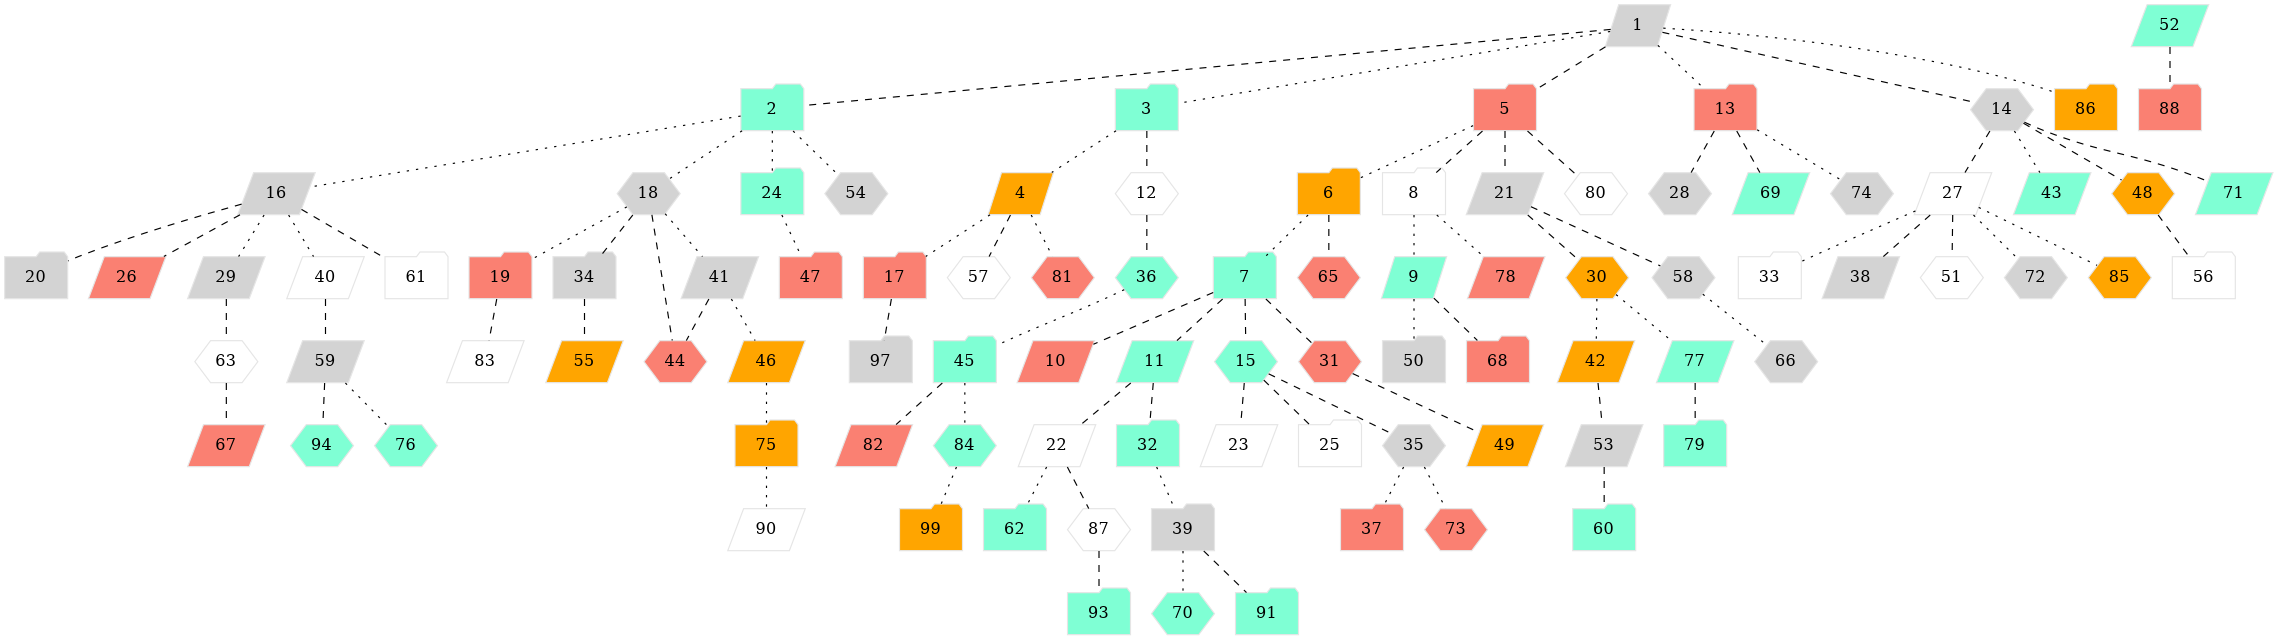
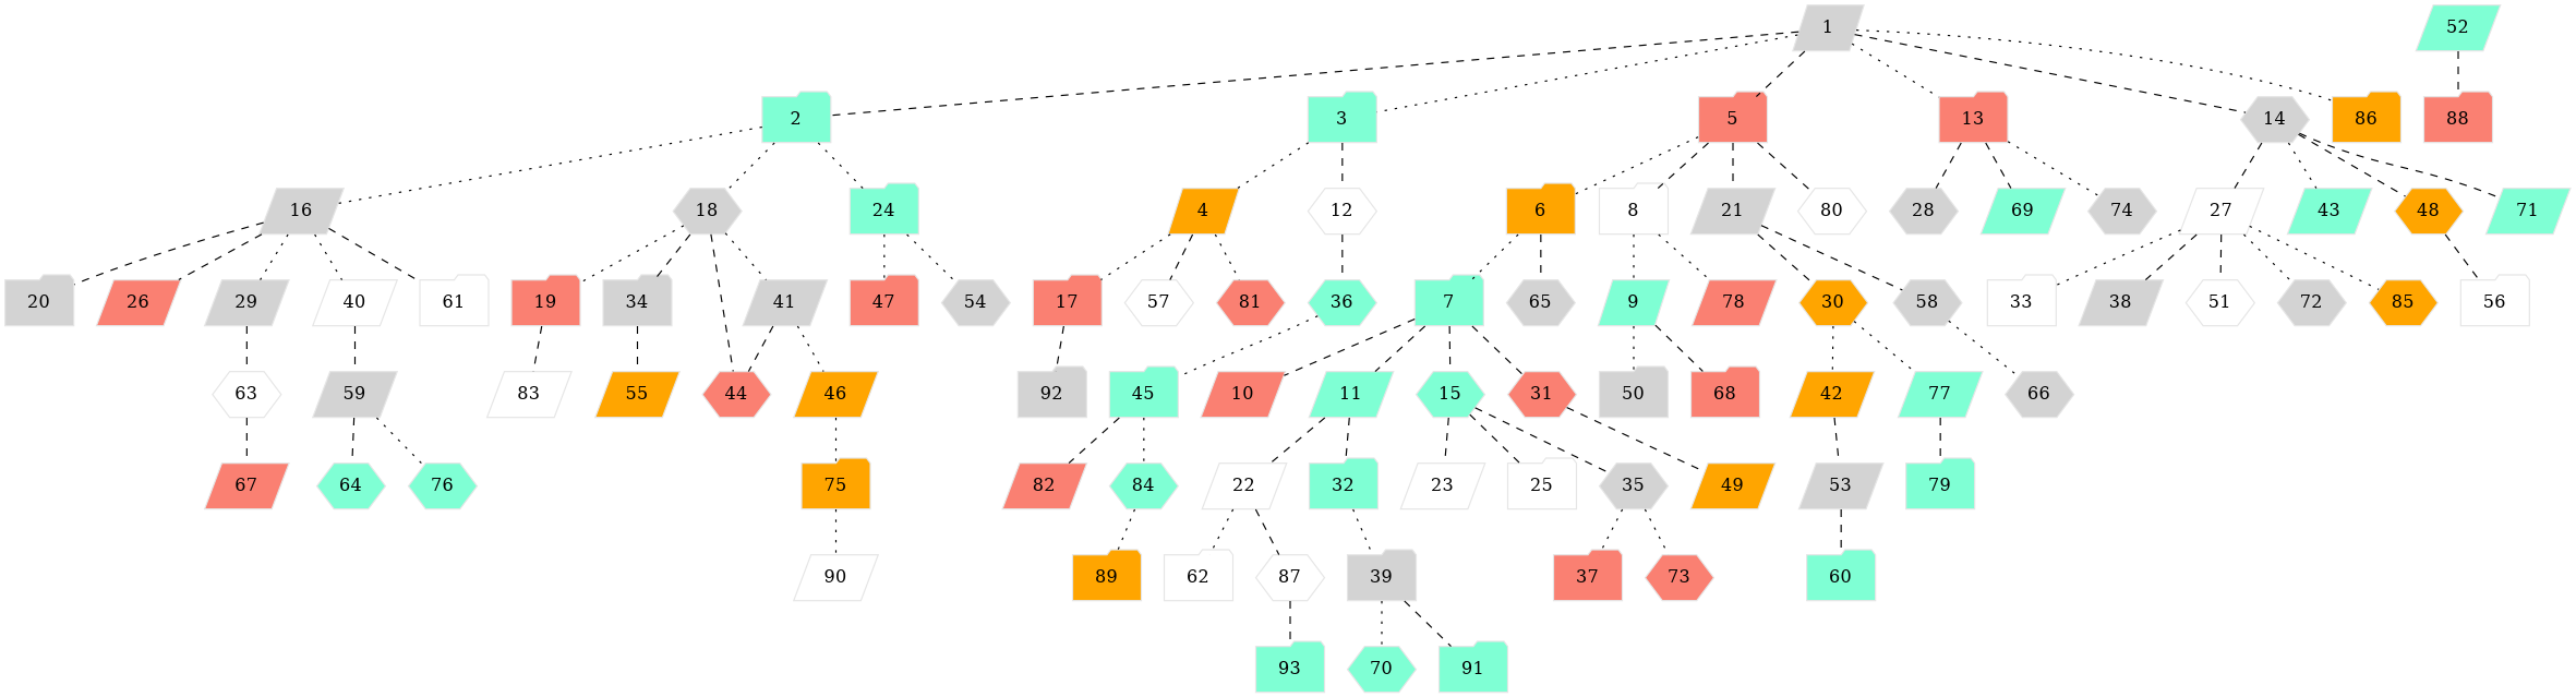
  graph {
    node [color=gray90 fillcolor=aquamarine shape=folder style=filled]
    edge [style=dashed]
    1 [fillcolor=lightgrey shape=parallelogram]
    2
    3
    5 [fillcolor=salmon]
    13 [fillcolor=salmon]
    14 [fillcolor=lightgrey shape=hexagon]
    86 [fillcolor=orange]
    16 [fillcolor=lightgrey shape=parallelogram]
    18 [fillcolor=lightgrey shape=hexagon]
    24
    4 [fillcolor=orange shape=parallelogram]
    12 [fillcolor=white shape=hexagon]
    6 [fillcolor=orange]
    8 [fillcolor=white]
    21 [fillcolor=lightgrey shape=parallelogram]
    80 [fillcolor=white shape=hexagon]
    28 [fillcolor=lightgrey shape=hexagon]
    69 [shape=parallelogram]
    74 [fillcolor=lightgrey shape=hexagon]
    27 [fillcolor=white shape=parallelogram]
    43 [shape=parallelogram]
    48 [fillcolor=orange shape=hexagon]
    71 [shape=parallelogram]
    20 [fillcolor=lightgrey]
    26 [fillcolor=salmon shape=parallelogram]
    29 [fillcolor=lightgrey shape=parallelogram]
    40 [fillcolor=white shape=parallelogram]
    61 [fillcolor=white]
    19 [fillcolor=salmon]
    34 [fillcolor=lightgrey]
    41 [fillcolor=lightgrey shape=parallelogram]
    44 [fillcolor=salmon shape=hexagon]
    47 [fillcolor=salmon]
    54 [fillcolor=lightgrey shape=hexagon]
    17 [fillcolor=salmon]
    57 [fillcolor=white shape=hexagon]
    81 [fillcolor=salmon shape=hexagon]
    36 [shape=hexagon]
    82 [fillcolor=salmon shape=parallelogram]
    45
    84 [shape=hexagon]
-   92 [fillcolor=lightgrey label=97]
+   92 [fillcolor=lightgrey]
    7
-   65 [fillcolor=salmon shape=hexagon]
+   65 [fillcolor=lightgrey shape=hexagon]
    9 [shape=parallelogram]
    78 [fillcolor=salmon shape=parallelogram]
    30 [fillcolor=orange shape=hexagon]
    58 [fillcolor=lightgrey shape=hexagon]
    10 [fillcolor=salmon shape=parallelogram]
    11 [shape=parallelogram]
    15 [shape=hexagon]
    31 [fillcolor=salmon shape=hexagon]
    22 [fillcolor=white shape=parallelogram]
    32
    23 [fillcolor=white shape=parallelogram]
    25 [fillcolor=white]
    35 [fillcolor=lightgrey shape=hexagon]
    49 [fillcolor=orange shape=parallelogram]
    50 [fillcolor=lightgrey]
    68 [fillcolor=salmon]
-   62
+   62 [fillcolor=white]
    87 [fillcolor=white shape=hexagon]
    39 [fillcolor=lightgrey]
    33 [fillcolor=white]
    38 [fillcolor=lightgrey shape=parallelogram]
    51 [fillcolor=white shape=hexagon]
    72 [fillcolor=lightgrey shape=hexagon]
    85 [fillcolor=orange shape=hexagon]
    56 [fillcolor=white]
    37 [fillcolor=salmon]
    73 [fillcolor=salmon shape=hexagon]
    63 [fillcolor=white shape=hexagon]
    59 [fillcolor=lightgrey shape=parallelogram]
    83 [fillcolor=white shape=parallelogram]
    55 [fillcolor=orange shape=parallelogram]
    46 [fillcolor=orange shape=parallelogram]
    42 [fillcolor=orange shape=parallelogram]
    77 [shape=parallelogram]
    66 [fillcolor=lightgrey shape=hexagon]
    93
    67 [fillcolor=salmon shape=parallelogram]
    53 [fillcolor=lightgrey shape=parallelogram]
    79
    70 [shape=hexagon]
    91
-   64 [shape=hexagon label=94]
+   64 [shape=hexagon]
    76 [shape=hexagon]
    75 [fillcolor=orange]
    52 [shape=parallelogram]
    88 [fillcolor=salmon]
    60
-   89 [fillcolor=orange label=99]
+   89 [fillcolor=orange]
    90 [fillcolor=white shape=parallelogram]
    1 -- 2
    1 -- 3 [style=dotted]
    1 -- 5
    1 -- 13 [style=dotted]
    1 -- 14
    1 -- 86 [style=dotted]
    2 -- 16 [style=dotted]
    2 -- 18 [style=dotted]
    2 -- 24 [style=dotted]
    3 -- 4 [style=dotted]
    3 -- 12
    5 -- 6 [style=dotted]
    5 -- 8
    5 -- 21
    5 -- 80
    13 -- 28
    13 -- 69
    13 -- 74 [style=dotted]
    14 -- 27
    14 -- 43 [style=dotted]
    14 -- 48
    14 -- 71
    16 -- 20
    16 -- 26
    16 -- 29 [style=dotted]
    16 -- 40 [style=dotted]
    16 -- 61
    18 -- 19 [style=dotted]
    18 -- 34
    18 -- 41 [style=dotted]
    18 -- 44
    24 -- 47 [style=dotted]
-   2 -- 54 [style=dotted]
+   24 -- 54 [style=dotted]
    4 -- 17 [style=dotted]
    4 -- 57
    4 -- 81 [style=dotted]
    12 -- 36
    6 -- 7 [style=dotted]
    6 -- 65
    8 -- 9 [style=dotted]
    8 -- 78 [style=dotted]
    21 -- 30
    21 -- 58
    27 -- 33 [style=dotted]
    27 -- 38
    27 -- 51
    27 -- 72 [style=dotted]
    27 -- 85 [style=dotted]
    48 -- 56
    29 -- 63
    40 -- 59
    19 -- 83
    34 -- 55
    41 -- 44
    41 -- 46 [style=dotted]
    17 -- 92
    36 -- 45 [style=dotted]
    45 -- 82
    45 -- 84 [style=dotted]
    84 -- 89 [style=dotted]
    7 -- 10
    7 -- 11
    7 -- 15
    7 -- 31
    9 -- 50 [style=dotted]
    9 -- 68
    30 -- 42 [style=dotted]
    30 -- 77 [style=dotted]
    58 -- 66 [style=dotted]
    11 -- 22
    11 -- 32
    15 -- 23
    15 -- 25
    15 -- 35
    31 -- 49
    22 -- 62 [style=dotted]
    22 -- 87
    32 -- 39 [style=dotted]
    35 -- 37 [style=dotted]
    35 -- 73 [style=dotted]
    87 -- 93
    39 -- 70 [style=dotted]
    39 -- 91
    63 -- 67
    59 -- 64
    59 -- 76 [style=dotted]
    46 -- 75 [style=dotted]
    42 -- 53
    77 -- 79
    53 -- 60
    75 -- 90 [style=dotted]
    52 -- 88
  }
